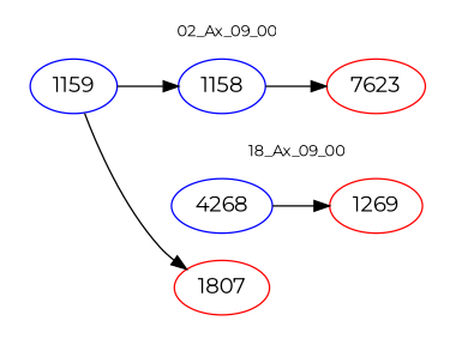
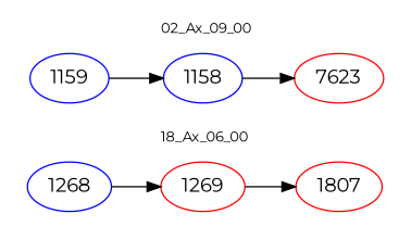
  digraph {
    fontname=Montserrat
    rankdir=LR
    node [color=blue fontname=Montserrat]
    edge [color=black fontname=Montserrat]
-   n1 [label=4268]
+   n1 [label=1268]
    n2 [color=red label=1269]
    n3 [color=red label=1807]
    n4 [label=1159]
    n5 [label=1158]
    n6 [color=red label=7623]
    subgraph cluster_1 {
      color=white
      fontsize=10
-     label="18_Ax_09_00"
+     label="18_Ax_06_00"
      n1
      n2
      n3
    }
    subgraph cluster_2 {
      color=white
      fontsize=10
      label="02_Ax_09_00"
      n4
      n5
      n6
    }
    n1 -> n2
-   n4 -> n3
+   n2 -> n3
    n4 -> n5
    n5 -> n6
  }
